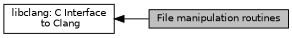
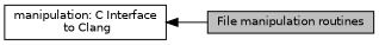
  digraph {
    rankdir=LR
    node [color=black fontname=Helvetica fontsize=10 shape=record style=filled]
    n1 [fillcolor=grey75 fontcolor=black height=0.2 label="File manipulation routines" width=0.4]
-   n2 [fillcolor=white height=0.2 label="libclang: C Interface\l to Clang" width=0.4]
+   n2 [fillcolor=white height=0.2 label="manipulation: C Interface\l to Clang" width=0.4]
    n2 -> n1 [dir=back fontname=Helvetica fontsize=10 labelfontname=Helvetica labelfontsize=10 shape=plaintext style=solid]
  }
